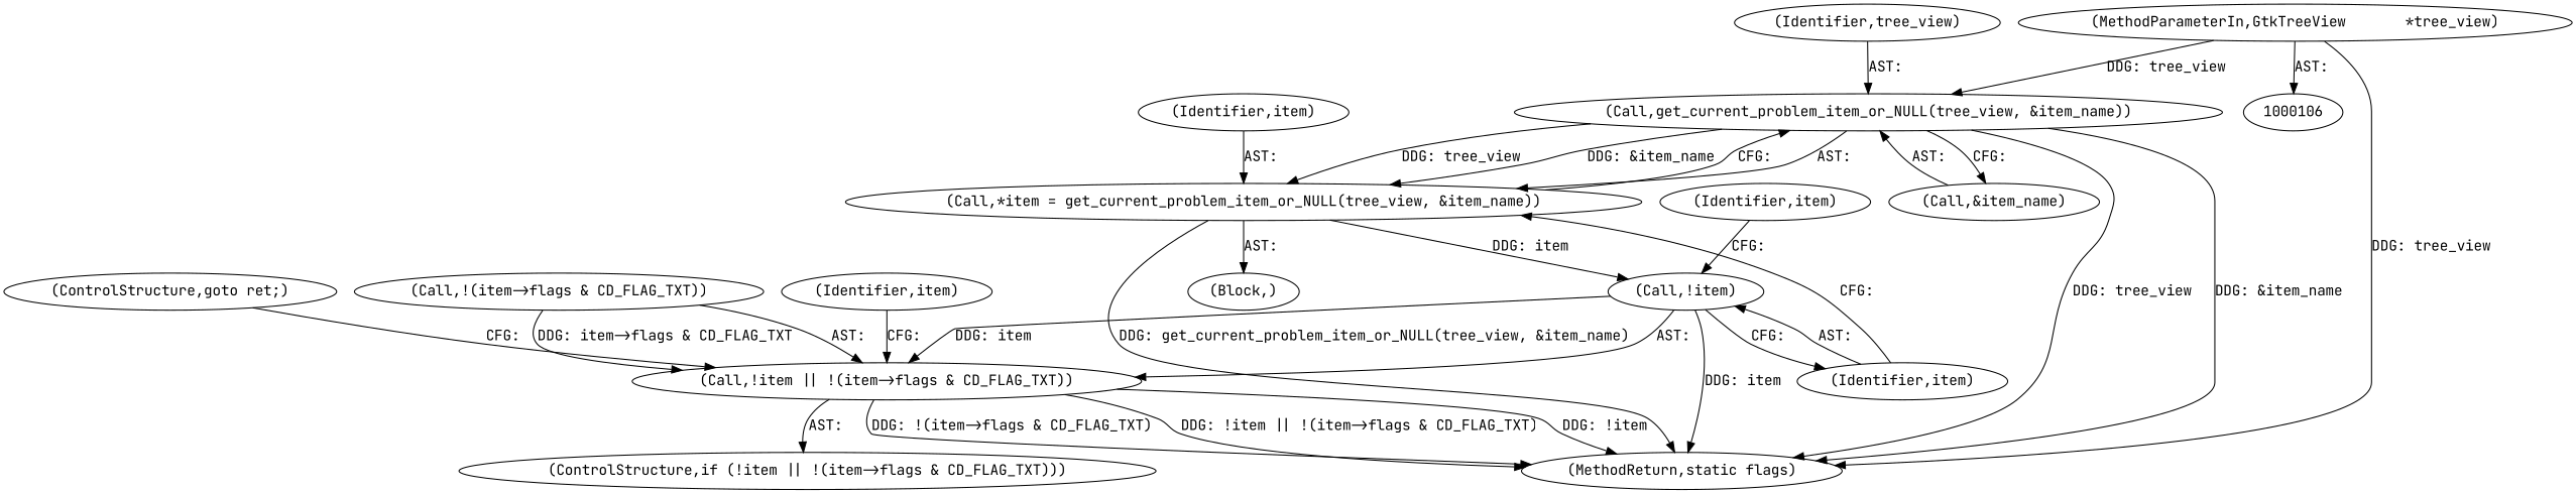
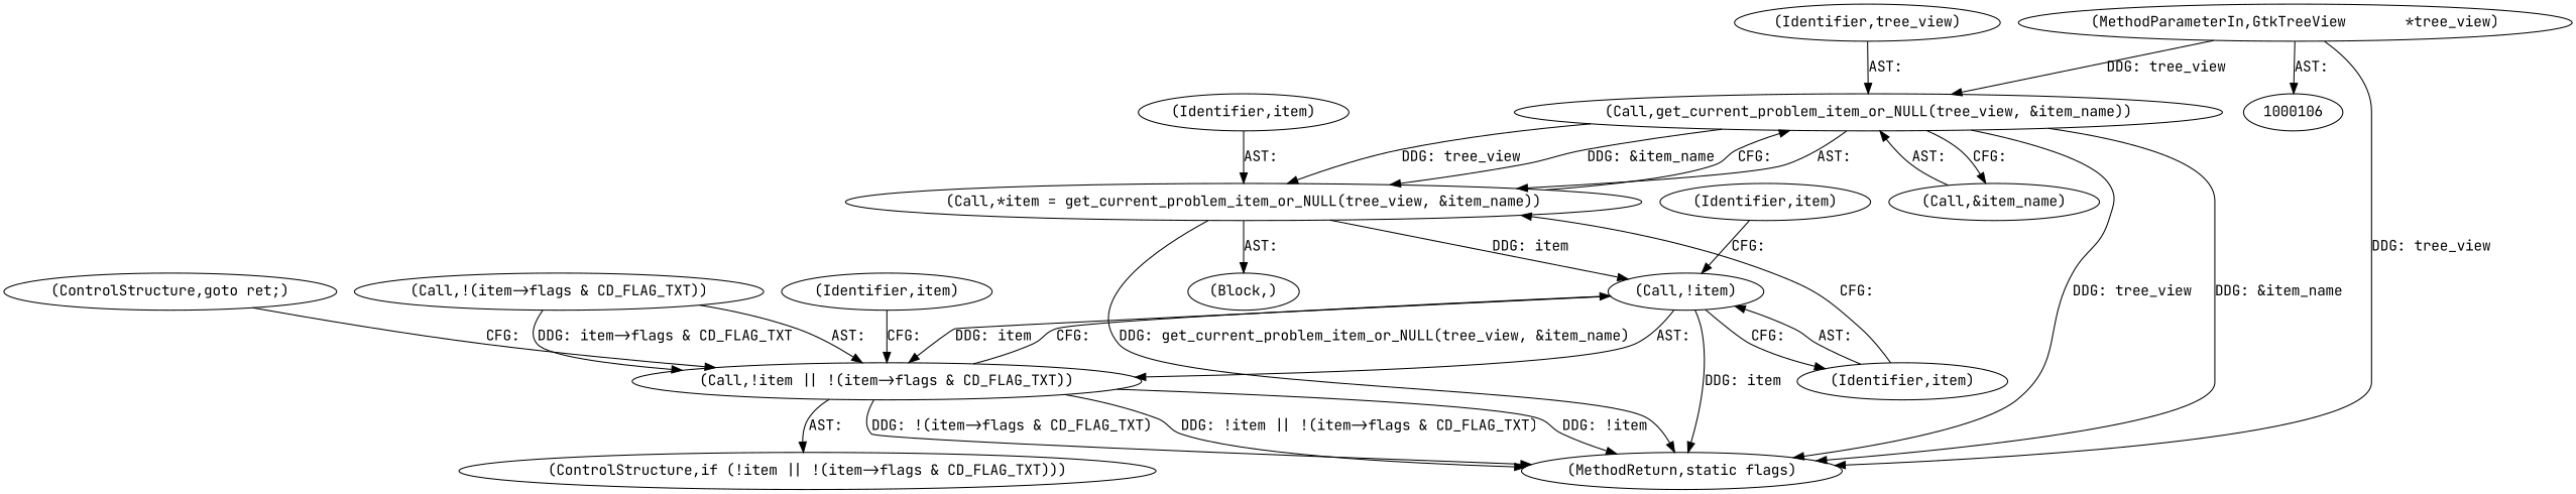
  digraph {
    fontname="JetBrains Mono"
    node [fontname="JetBrains Mono"]
    edge [fontname="JetBrains Mono"]
    n1 [label="(Call,get_current_problem_item_or_NULL(tree_view, &item_name))"]
    n2 [label="(Call,*item = get_current_problem_item_or_NULL(tree_view, &item_name))"]
    n3 [label="(Call,&item_name)"]
    n4 [label="(MethodReturn,static flags)"]
    n5 [label="(Call,!item)"]
    n6 [label="(Block,)"]
    n7 [label="(MethodParameterIn,GtkTreeView       *tree_view)"]
    1000106
    n9 [label="(Call,!item || !(item->flags & CD_FLAG_TXT))"]
    n10 [label="(Identifier,item)"]
    n11 [label="(ControlStructure,if (!item || !(item->flags & CD_FLAG_TXT)))"]
    n12 [label="(Call,!(item->flags & CD_FLAG_TXT))"]
    n13 [label="(Identifier,item)"]
    n14 [label="(Identifier,item)"]
    n15 [label="(Identifier,item)"]
    n16 [label="(Identifier,tree_view)"]
    n17 [label="(ControlStructure,goto ret;)"]
    n1 -> n2 [label="AST: "]
    n1 -> n2 [label="DDG: tree_view"]
    n1 -> n2 [label="DDG: &item_name"]
    n1 -> n3 [label="CFG: "]
    n1 -> n4 [label="DDG: tree_view"]
    n1 -> n4 [label="DDG: &item_name"]
    n2 -> n1 [label="CFG: "]
    n2 -> n4 [label="DDG: get_current_problem_item_or_NULL(tree_view, &item_name)"]
    n2 -> n5 [label="DDG: item"]
    n2 -> n6 [label="AST: "]
    n3 -> n1 [label="AST: "]
    n5 -> n4 [label="DDG: item"]
    n5 -> n9 [label="AST: "]
    n5 -> n9 [label="DDG: item"]
    n5 -> n10 [label="CFG: "]
    n7 -> n1 [label="DDG: tree_view"]
    n7 -> n4 [label="DDG: tree_view"]
    n7 -> 1000106 [label="AST: "]
    n9 -> n4 [label="DDG: !item || !(item->flags & CD_FLAG_TXT)"]
    n9 -> n4 [label="DDG: !item"]
    n9 -> n4 [label="DDG: !(item->flags & CD_FLAG_TXT)"]
+   n9 -> n5 [label="CFG: "]
    n9 -> n11 [label="AST: "]
    n10 -> n2 [label="CFG: "]
    n10 -> n5 [label="AST: "]
    n12 -> n9 [label="AST: "]
    n12 -> n9 [label="DDG: item->flags & CD_FLAG_TXT"]
    n13 -> n2 [label="AST: "]
    n14 -> n9 [label="CFG: "]
    n15 -> n5 [label="CFG: "]
    n16 -> n1 [label="AST: "]
    n17 -> n9 [label="CFG: "]
  }
